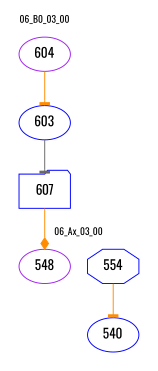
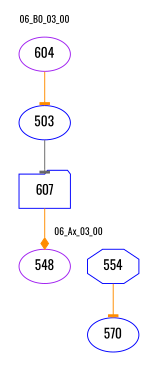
  digraph {
    fontname=Oswald
    node [color=blue fontname=Oswald shape=ellipse]
    edge [arrowhead=tee color=darkorange fontname=Oswald]
    n1 [label=554 shape=octagon]
-   n2 [label=540]
+   n2 [label=570]
    n3 [color=purple label=548]
-   n4 [label=603]
+   n4 [label=503]
    n5 [label=607 shape=folder]
    n6 [color=purple label=604]
    subgraph cluster_1 {
      color=white
      fontsize=10
      label="06_Ax_03_00"
      n1
      n2
      n3
    }
    subgraph cluster_2 {
      color=white
      fontsize=10
      label="06_B0_03_00"
      n4
      n5
      n6
    }
    n1 -> n2
    n4 -> n5 [color=gray40]
    n5 -> n3 [arrowhead=diamond]
    n6 -> n4
  }
